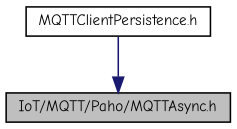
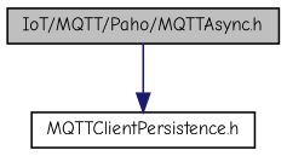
  digraph {
    fontname="Comic Neue"
    node [color=black fontname="Comic Neue" fontsize=10 shape=record style=filled]
    n1 [fillcolor=grey75 fontcolor=black height=0.2 label="IoT/MQTT/Paho/MQTTAsync.h" width=0.4]
    n2 [fillcolor=white height=0.2 label="MQTTClientPersistence.h" width=0.4]
-   n2 -> n1 [color=midnightblue fontname="Comic Neue" fontsize=10 labelfontname=Helvetica labelfontsize=10 style=solid]
+   n1 -> n2 [color=midnightblue fontname="Comic Neue" fontsize=10 labelfontname=Helvetica labelfontsize=10 style=solid]
  }
